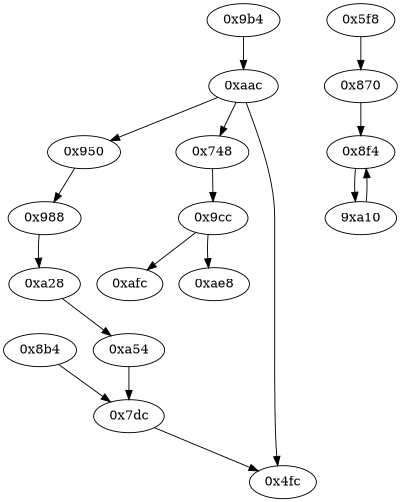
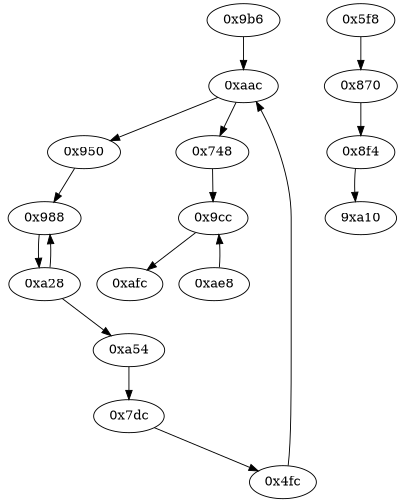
  strict digraph {
    "0xafc" [opcode="[u'mov', u'sub', u'pop']"]
    n2 [label="0x4fc" opcode="[u'ldr', u'str', u'ldr', u'str', u'ldr', u'b']"]
    "0xaac" [opcode="[u'ldr', u'str', u'ldr', u'str', u'ldr', u'str', u'ldr', u'ldr', u'ldrb', u'ldr', u'ldr', u'ldr']"]
    "0x748" [opcode="[u'ldr', u'ldr', u'ldr', u'ldr', u'ldr', u'mov', u'add', u'cmp', u'sub', u'mov', u'sub', u'mul', u'mov', u'mvn', u'mvn', u'orr', u'cmn', u'mov', u'teq', u'mov', u'mov', u'cmn', u'mov', u'mov', u'cmp', u'mov', u'b']"]
    "0x950" [opcode="[u'mov', u'str', u'ldr', u'str', u'ldr', u'b']"]
    "0x9cc" [opcode="[u'ldr', u'ldr', u'bl', u'ldr', u'ldr', u'ldr', u'sub', u'mul', u'mvn', u'ldr', u'ldr', u'orr', u'mov', u'cmn', u'mov', u'cmp', u'mov']"]
    "0x988" [opcode="[u'ldr', u'ldr', u'rsb', u'sub', u'rsb', u'str', u'ldr', u'add', u'str', u'ldr', u'b']"]
    "0x8f4" [opcode="[u'ldr', u'ldr', u'ldr', u'sub', u'mul', u'mvn', u'ldr', u'ldr', u'orr', u'mov', u'cmn', u'mov', u'cmp', u'mov', u'b']"]
    n9 [label="9xa10" opcode="[u'mov', u'mov', u'cmn', u'mov', u'mov', u'b']"]
    "0xa28" [opcode="[u'ldr', u'str', u'ldr', u'str', u'ldr', u'ldr', u'ldrb', u'ldr', u'ldr', u'ldr', u'b']"]
    "0xa54" [opcode="[u'ldr', u'ldr', u'rsb', u'mvn', u'mul', u'eor', u'and', u'ldr', u'mov', u'mov', u'ldr', u'cmp', u'mov', u'cmp', u'mov', u'mov', u'cmp', u'mov', u'mov', u'teq', u'mov', u'b']"]
    "0x7dc" [opcode="[u'ldr', u'ldr', u'ldr', u'add', u'add', u'sub', u'str', u'ldr', u'ldr', u'rsb', u'mvn', u'mul', u'eor', u'and', u'ldr', u'ldr', u'mov', u'mov', u'cmp', u'mov', u'cmp', u'mov', u'mov', u'cmp', u'mov', u'mov', u'b']"]
    "0x870" [opcode="[u'ldrb', u'ldrb', u'mov', u'cmp', u'mov', u'cmp', u'mov', u'teq', u'mov', u'b']"]
-   "0x9b4" [opcode="[u'mov', u'str', u'mov', u'str', u'ldr', u'b']"]
+   "0x9b4" [opcode="[u'mov', u'str', u'mov', u'str', u'ldr', u'b']" label="0x9b6"]
    "0xae8" [opcode="[u'ldr', u'ldr', u'bl', u'mov', u'b']"]
-   "0x8b4" [opcode="[u'ldr', u'ldr', u'ldr', u'ldr', u'ldr', u'ldr', u'ldr', u'mov', u'b']"]
    "0x5f8" [opcode="[u'push', u'add', u'sub', u'ldr', u'mvn', u'ldr', u'ldr', u'add', u'sub', u'sub', u'mul', u'mov', u'eor', u'tst', u'ldr', u'mov', u'mov', u'strb', u'add', u'str', u'ldr', u'cmp', u'mov', u'strb', u'ldr', u'ldr', u'str', u'ldr', u'ldr', u'ldr', u'ldr', u'ldr', u'ldr', u'ldr', u'str', u'ldr', u'add', u'str', u'ldr', u'add', u'str', u'str', u'str', u'str', u'str', u'b']"]
-   "0xaac" -> n2
+   n2 -> "0xaac"
    "0xaac" -> "0x748"
    "0xaac" -> "0x950"
    "0x748" -> "0x9cc"
    "0x950" -> "0x988"
    "0x9cc" -> "0xafc"
    "0x988" -> "0xa28"
    "0x8f4" -> n9
-   n9 -> "0x8f4"
+   "0xa28" -> "0x988"
    "0xa28" -> "0xa54"
    "0xa54" -> "0x7dc"
    "0x7dc" -> n2
    "0x870" -> "0x8f4"
    "0x9b4" -> "0xaac"
-   "0x9cc" -> "0xae8"
-   "0x8b4" -> "0x7dc"
+   "0xae8" -> "0x9cc"
    "0x5f8" -> "0x870"
  }
